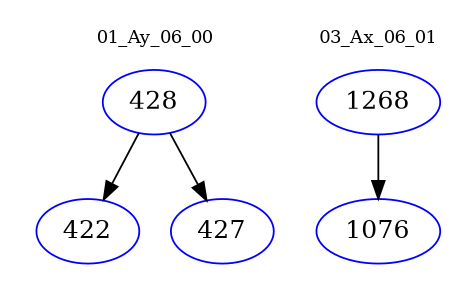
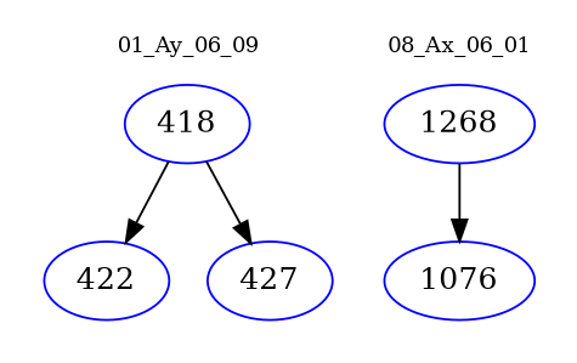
  digraph {
    node [color=blue]
    edge [color=black]
-   n1 [label=428]
+   n1 [label=418]
    n2 [label=422]
    n3 [label=427]
    n4 [label=1268]
    n5 [label=1076]
    subgraph cluster_1 {
      color=white
      fontsize=10
-     label="01_Ay_06_00"
+     label="01_Ay_06_09"
      n1
      n2
      n3
    }
    subgraph cluster_2 {
      color=white
      fontsize=10
-     label="03_Ax_06_01"
+     label="08_Ax_06_01"
      n4
      n5
    }
    n1 -> n2
    n1 -> n3
    n4 -> n5
  }
